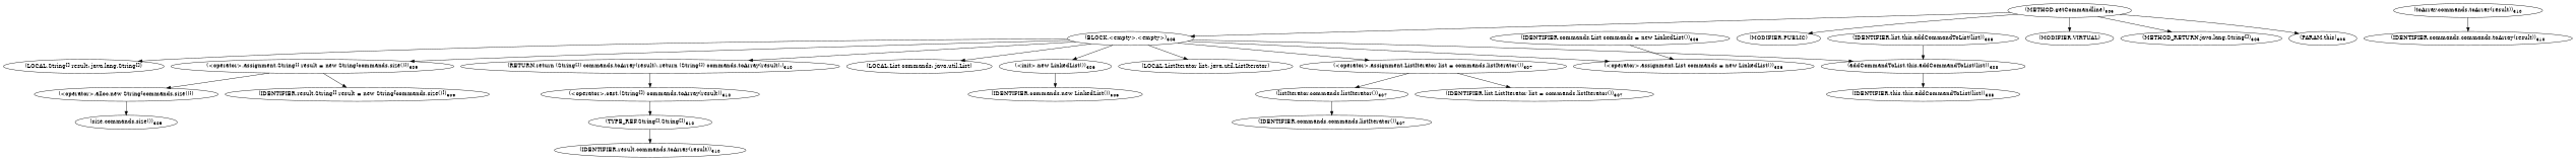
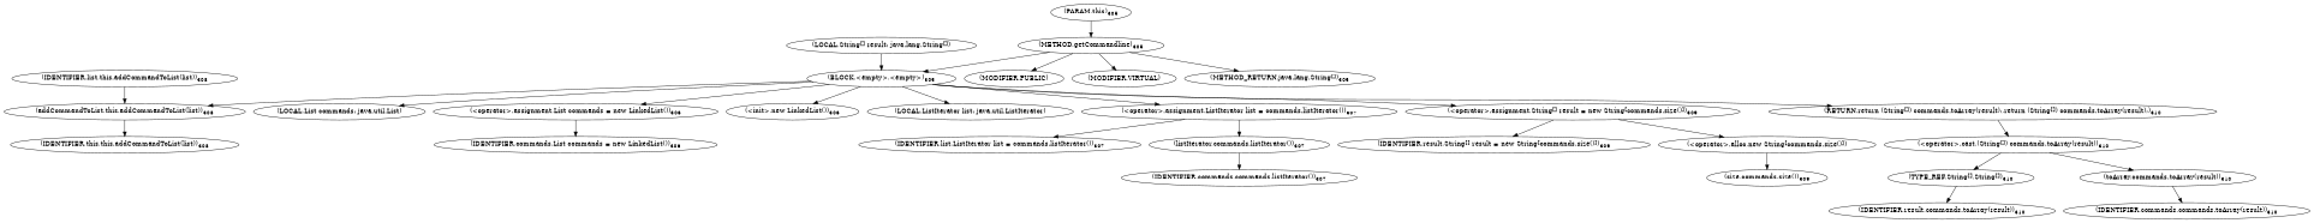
  digraph {
    fontname="DejaVu Serif"
    node [fontname="DejaVu Serif"]
    edge [fontname="DejaVu Serif"]
    n1 [label=<(METHOD,getCommandline)<SUB>305</SUB>>]
    n2 [label=<(PARAM,this)<SUB>305</SUB>>]
    n3 [label=<(BLOCK,&lt;empty&gt;,&lt;empty&gt;)<SUB>305</SUB>>]
    n4 [label=<(MODIFIER,PUBLIC)>]
    n5 [label=<(MODIFIER,VIRTUAL)>]
    n6 [label=<(METHOD_RETURN,java.lang.String[])<SUB>305</SUB>>]
    n7 [label=<(LOCAL,List commands: java.util.List)>]
    n8 [label=<(&lt;operator&gt;.assignment,List commands = new LinkedList())<SUB>306</SUB>>]
    n9 [label=<(&lt;init&gt;,new LinkedList())<SUB>306</SUB>>]
    n10 [label=<(LOCAL,ListIterator list: java.util.ListIterator)>]
    n11 [label=<(&lt;operator&gt;.assignment,ListIterator list = commands.listIterator())<SUB>307</SUB>>]
    n12 [label=<(addCommandToList,this.addCommandToList(list))<SUB>308</SUB>>]
    n13 [label=<(LOCAL,String[] result: java.lang.String[])>]
    n14 [label=<(&lt;operator&gt;.assignment,String[] result = new String[commands.size()])<SUB>309</SUB>>]
    n15 [label=<(RETURN,return (String[]) commands.toArray(result);,return (String[]) commands.toArray(result);)<SUB>310</SUB>>]
    n16 [label=<(IDENTIFIER,commands,List commands = new LinkedList())<SUB>306</SUB>>]
-   n17 [label=<(IDENTIFIER,commands,new LinkedList())<SUB>306</SUB>>]
    n18 [label=<(IDENTIFIER,list,ListIterator list = commands.listIterator())<SUB>307</SUB>>]
    n19 [label=<(listIterator,commands.listIterator())<SUB>307</SUB>>]
    n20 [label=<(IDENTIFIER,this,this.addCommandToList(list))<SUB>308</SUB>>]
    n21 [label=<(IDENTIFIER,result,String[] result = new String[commands.size()])<SUB>309</SUB>>]
    n22 [label=<(&lt;operator&gt;.alloc,new String[commands.size()])>]
    n23 [label=<(&lt;operator&gt;.cast,(String[]) commands.toArray(result))<SUB>310</SUB>>]
    n24 [label=<(IDENTIFIER,commands,commands.listIterator())<SUB>307</SUB>>]
    n25 [label=<(IDENTIFIER,list,this.addCommandToList(list))<SUB>308</SUB>>]
    n26 [label=<(size,commands.size())<SUB>309</SUB>>]
    n27 [label=<(TYPE_REF,String[],String[])<SUB>310</SUB>>]
    n28 [label=<(toArray,commands.toArray(result))<SUB>310</SUB>>]
    n29 [label=<(IDENTIFIER,result,commands.toArray(result))<SUB>310</SUB>>]
    n30 [label=<(IDENTIFIER,commands,commands.toArray(result))<SUB>310</SUB>>]
-   n1 -> n2
+   n2 -> n1
    n1 -> n3
    n1 -> n4
    n1 -> n5
    n1 -> n6
    n3 -> n7
    n3 -> n8
    n3 -> n9
    n3 -> n10
    n3 -> n11
    n3 -> n12
-   n3 -> n13
+   n13 -> n3
    n3 -> n14
    n3 -> n15
-   n16 -> n8
-   n9 -> n17
+   n8 -> n16
    n11 -> n18
    n11 -> n19
    n12 -> n20
    n14 -> n21
    n14 -> n22
    n15 -> n23
    n19 -> n24
    n22 -> n26
    n23 -> n27
+   n23 -> n28
    n25 -> n12
    n27 -> n29
    n28 -> n30
  }
